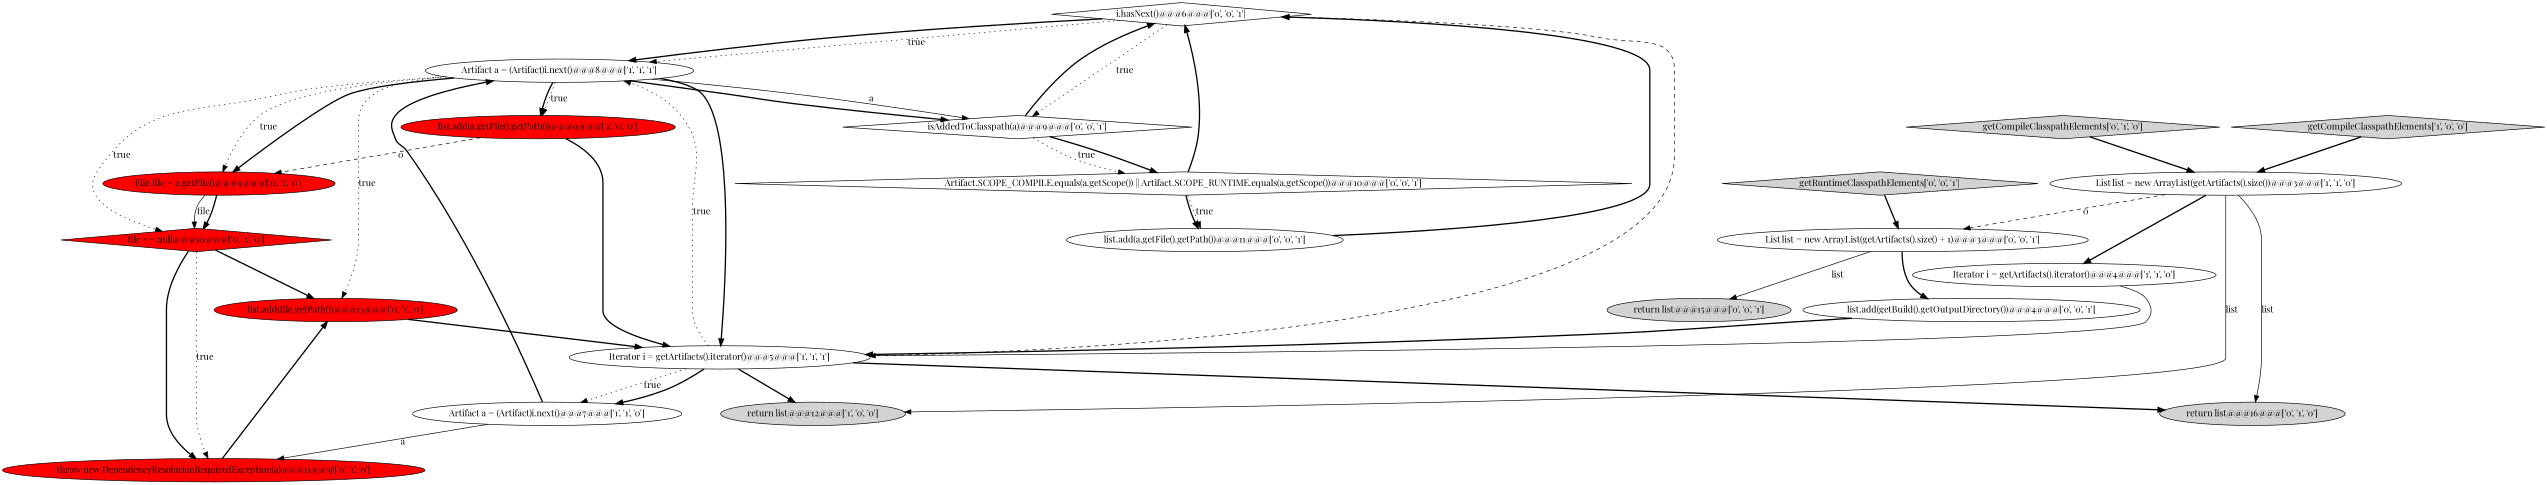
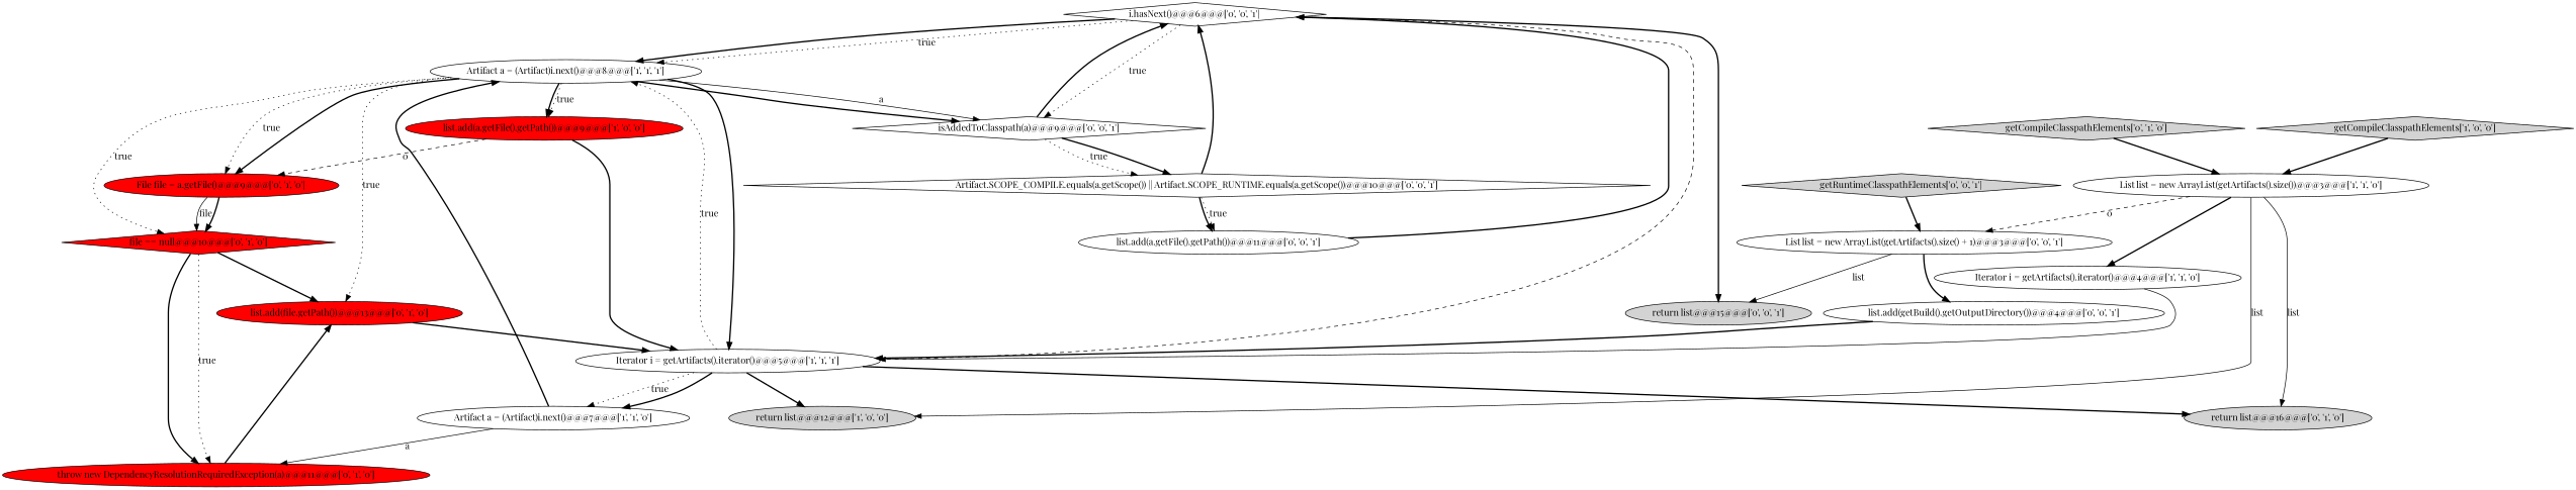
  digraph {
    fontname="Playfair Display"
    node [fillcolor=white fontname="Playfair Display" shape=ellipse style=filled]
    edge [fontname="Playfair Display" style=bold]
    n1 [label="i.hasNext()@@@6@@@['0', '0', '1']" shape=diamond]
    n2 [fillcolor=lightgray label="return list@@@15@@@['0', '0', '1']"]
    n3 [label="Artifact a = (Artifact)i.next()@@@8@@@['1', '1', '1']"]
    n4 [label="isAddedToClasspath(a)@@@9@@@['0', '0', '1']" shape=diamond]
    n5 [fillcolor=red label="File file = a.getFile()@@@9@@@['0', '1', '0']"]
    n6 [fillcolor=red label="file == null@@@10@@@['0', '1', '0']" shape=diamond]
    n7 [label="Iterator i = getArtifacts().iterator()@@@5@@@['1', '1', '1']"]
    n8 [fillcolor=red label="list.add(file.getPath())@@@13@@@['0', '1', '0']"]
    n9 [fillcolor=red label="list.add(a.getFile().getPath())@@@9@@@['1', '0', '0']"]
    n10 [label="Artifact.SCOPE_COMPILE.equals(a.getScope()) || Artifact.SCOPE_RUNTIME.equals(a.getScope())@@@10@@@['0', '0', '1']" shape=diamond]
    n11 [fillcolor=lightgray label="getCompileClasspathElements['0', '1', '0']" shape=diamond]
    n12 [label="List list = new ArrayList(getArtifacts().size())@@@3@@@['1', '1', '0']"]
    n13 [fillcolor=lightgray label="return list@@@12@@@['1', '0', '0']"]
    n14 [fillcolor=lightgray label="return list@@@16@@@['0', '1', '0']"]
    n15 [label="List list = new ArrayList(getArtifacts().size() + 1)@@@3@@@['0', '0', '1']"]
    n16 [label="Iterator i = getArtifacts().iterator()@@@4@@@['1', '1', '0']"]
    n17 [fillcolor=red label="throw new DependencyResolutionRequiredException(a)@@@11@@@['0', '1', '0']"]
    n18 [label="list.add(a.getFile().getPath())@@@11@@@['0', '0', '1']"]
    n19 [label="Artifact a = (Artifact)i.next()@@@7@@@['1', '1', '0']"]
    n20 [label="list.add(getBuild().getOutputDirectory())@@@4@@@['0', '0', '1']"]
    n21 [fillcolor=lightgray label="getRuntimeClasspathElements['0', '0', '1']" shape=diamond]
    n22 [fillcolor=lightgray label="getCompileClasspathElements['1', '0', '0']" shape=diamond]
+   n1 -> n2
    n1 -> n3 [label=true style=dotted]
    n1 -> n3
    n1 -> n4 [label=true style=dotted]
    n3 -> n4 [label=a style=solid]
    n3 -> n4
    n3 -> n5
    n3 -> n5 [label=true style=dotted]
    n3 -> n6 [label=true style=dotted]
    n3 -> n7
    n3 -> n8 [label=true style=dotted]
    n3 -> n9 [label=true style=dotted]
    n3 -> n9
    n4 -> n1
    n4 -> n10 [label=true style=dotted]
    n4 -> n10
    n5 -> n6 [label=file style=solid]
    n5 -> n6
    n6 -> n8
    n6 -> n17
    n6 -> n17 [label=true style=dotted]
    n7 -> n1 [style=dashed]
    n7 -> n3 [label=true style=dotted]
    n7 -> n13
    n7 -> n14
    n7 -> n19 [label=true style=dotted]
    n7 -> n19
    n8 -> n7
    n9 -> n5 [label=0 style=dashed]
    n9 -> n7
    n10 -> n1
    n10 -> n18
    n10 -> n18 [label=true style=dotted]
    n11 -> n12
    n12 -> n13 [label=list style=solid]
    n12 -> n14 [label=list style=solid]
    n12 -> n15 [label=0 style=dashed]
    n12 -> n16
    n15 -> n2 [label=list style=solid]
    n15 -> n20
    n16 -> n7 [style=solid]
    n17 -> n8
    n18 -> n1
    n19 -> n3
    n19 -> n17 [label=a style=solid]
    n20 -> n7
    n21 -> n15
    n22 -> n12
  }
